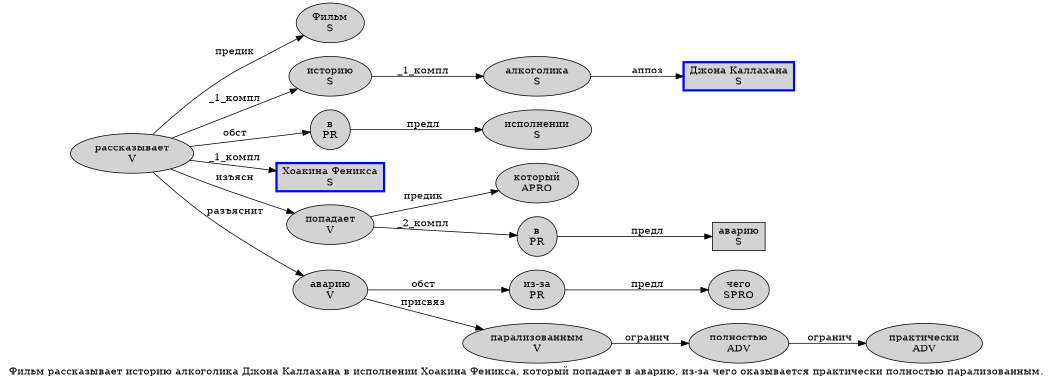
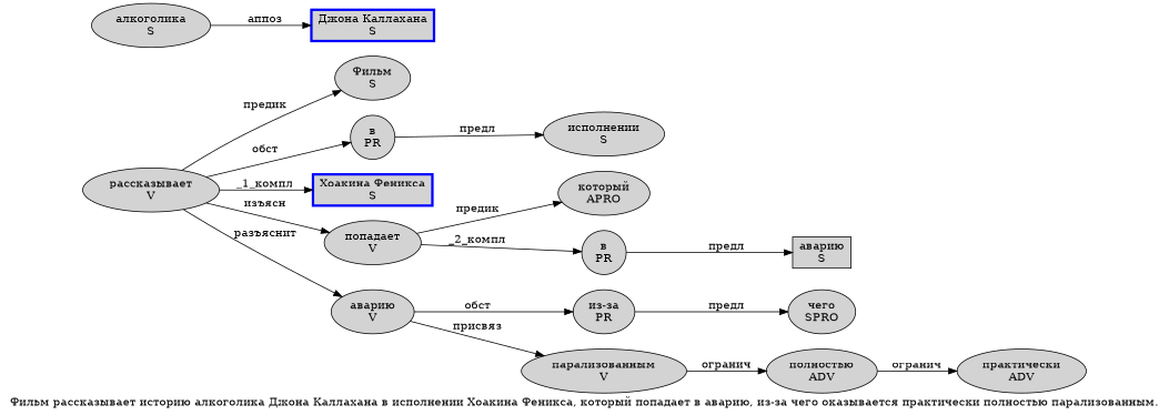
  digraph {
    label="Фильм рассказывает историю алкоголика Джона Каллахана в исполнении Хоакина Феникса, который попадает в аварию, из-за чего оказывается практически полностью парализованным."
    rankdir=LR
    node [fillcolor=lightgray penwidth=1 shape=ellipse style=filled]
    n1 [label="Фильм\nS"]
    n2 [label="рассказывает\nV"]
-   n3 [label="историю\nS"]
    n4 [label="в\nPR"]
    n5 [color=blue label="Хоакина Феникса\nS" penwidth=3 shape=box]
    n6 [label="попадает\nV"]
    n7 [label="аварию\nV"]
    n8 [label="алкоголика\nS"]
    n9 [label="исполнении\nS"]
    n10 [label="который\nAPRO"]
    n11 [label="в\nPR"]
    n12 [label="из-за\nPR"]
    n13 [label="парализованным\nV"]
    n14 [color=blue label="Джона Каллахана\nS" penwidth=3 shape=box]
    n15 [label="аварию\nS" shape=box]
    n16 [label="чего\nSPRO"]
    n17 [label="полностью\nADV"]
    n18 [label="практически\nADV"]
    n2 -> n1 [label="предик"]
-   n2 -> n3 [label="_1_компл"]
    n2 -> n4 [label="обст"]
    n2 -> n5 [label="_1_компл"]
    n2 -> n6 [label="изъясн"]
    n2 -> n7 [label="разъяснит"]
-   n3 -> n8 [label="_1_компл"]
    n4 -> n9 [label="предл"]
    n6 -> n10 [label="предик"]
    n6 -> n11 [label="_2_компл"]
    n7 -> n12 [label="обст"]
    n7 -> n13 [label="присвяз"]
    n8 -> n14 [label="аппоз"]
    n11 -> n15 [label="предл"]
    n12 -> n16 [label="предл"]
    n13 -> n17 [label="огранич"]
    n17 -> n18 [label="огранич"]
  }
